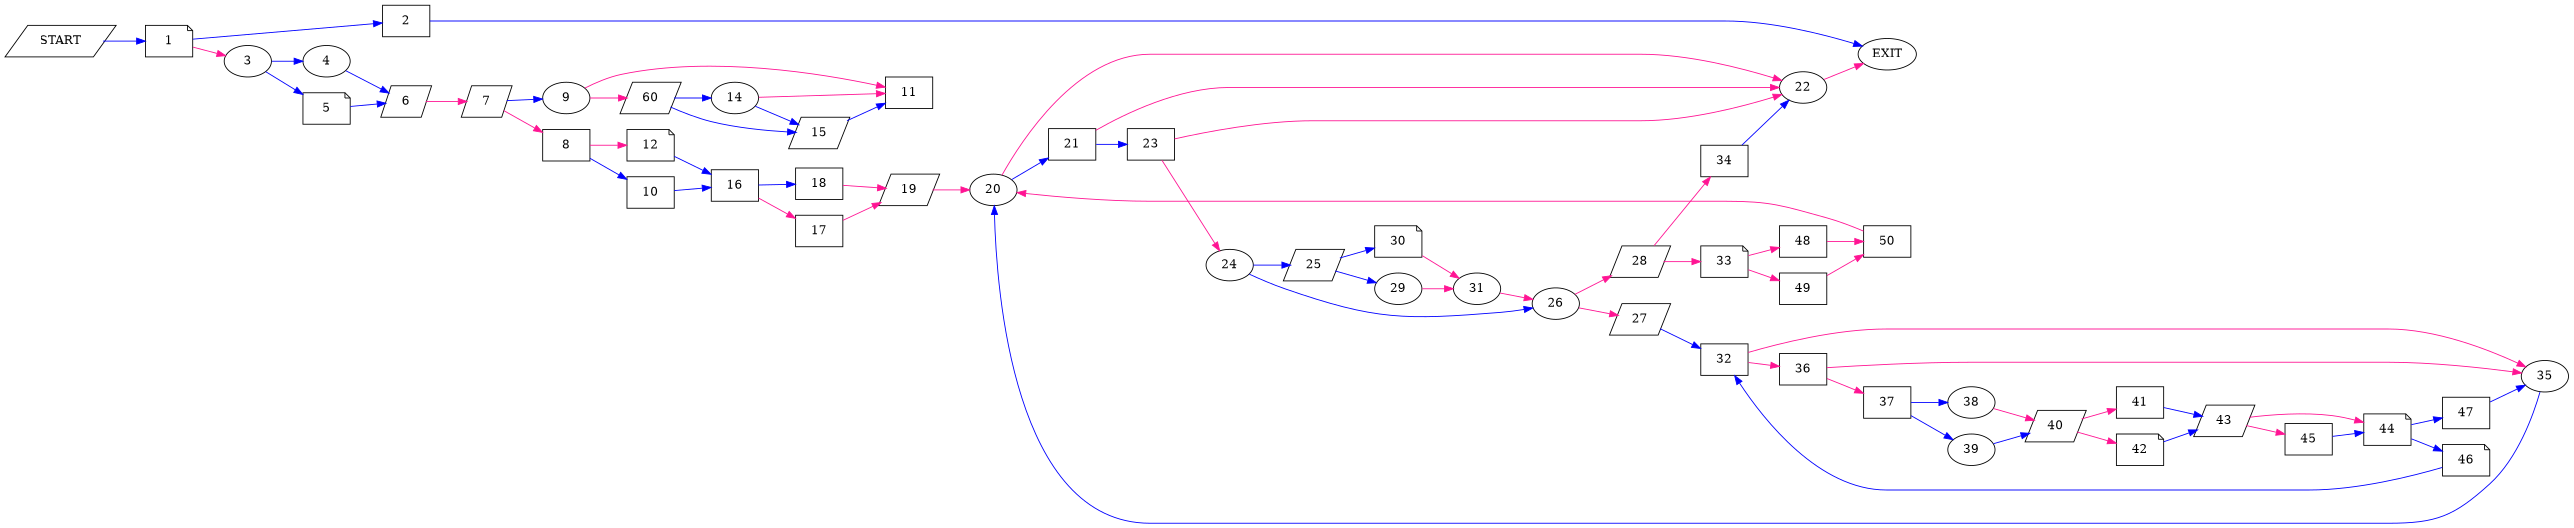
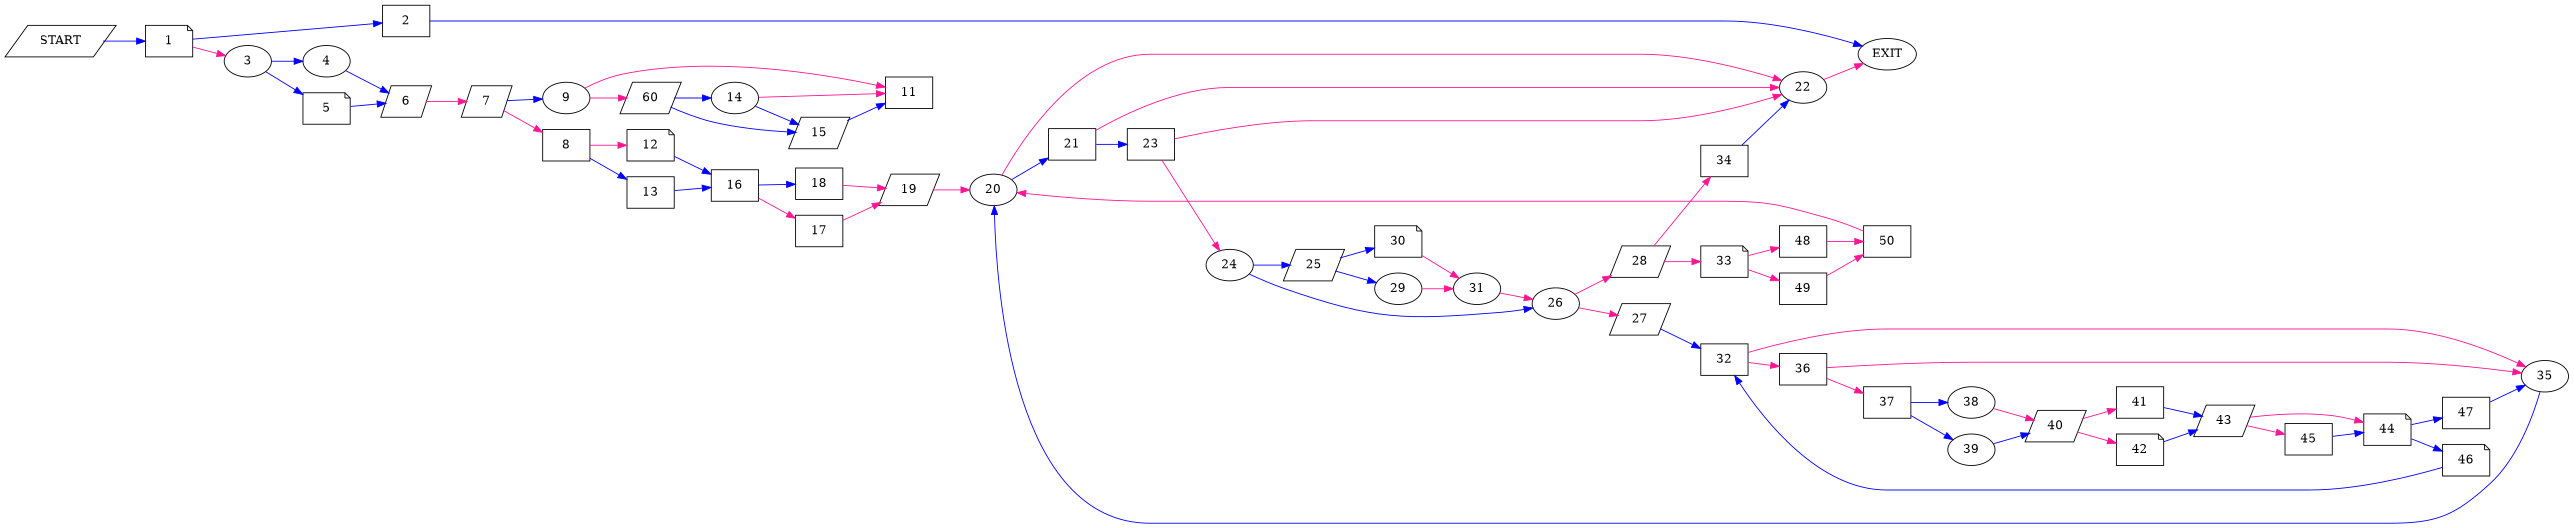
  digraph {
    rankdir=LR
    node [shape=box]
    edge [color=deeppink]
    n1 [label=START shape=parallelogram]
    1 [shape=note]
    2
    3 [shape=ellipse]
    n5 [label=EXIT shape=ellipse]
    4 [shape=ellipse]
    5 [shape=note]
    6 [shape=parallelogram]
    7 [shape=parallelogram]
    8
    9 [shape=ellipse]
    12 [shape=note]
-   13 [label=10]
+   13
    n14 [label=60 shape=parallelogram]
    11
    16
    14 [shape=ellipse]
    15 [shape=parallelogram]
    17
    18
    19 [shape=parallelogram]
    20 [shape=ellipse]
    21
    22 [shape=ellipse]
    23
    24 [shape=ellipse]
    25 [shape=parallelogram]
    26 [shape=ellipse]
    29 [shape=ellipse]
    30 [shape=note]
    27 [shape=parallelogram]
    28 [shape=parallelogram]
    31 [shape=ellipse]
    32
    33 [shape=note]
    34
    35 [shape=ellipse]
    36
    48
    49
    37
    50
    38 [shape=ellipse]
    39 [shape=ellipse]
    40 [shape=parallelogram]
    41
    42 [shape=note]
    43 [shape=parallelogram]
    44 [shape=note]
    45
    46 [shape=note]
    47
    n1 -> 1 [color=blue]
    1 -> 2 [color=blue]
    1 -> 3
    2 -> n5 [color=blue]
    3 -> 4 [color=blue]
    3 -> 5 [color=blue]
    4 -> 6 [color=blue]
    5 -> 6 [color=blue]
    6 -> 7
    7 -> 8
    7 -> 9 [color=blue]
    8 -> 12
    8 -> 13 [color=blue]
    9 -> n14
    9 -> 11
    12 -> 16 [color=blue]
    13 -> 16 [color=blue]
    n14 -> 14 [color=blue]
    n14 -> 15 [color=blue]
    16 -> 17
    16 -> 18 [color=blue]
    14 -> 11
    14 -> 15 [color=blue]
    15 -> 11 [color=blue]
    17 -> 19
    18 -> 19
    19 -> 20
    20 -> 21 [color=blue]
    20 -> 22
    21 -> 22
    21 -> 23 [color=blue]
    22 -> n5
    23 -> 22
    23 -> 24
    24 -> 25 [color=blue]
    24 -> 26 [color=blue]
    25 -> 29 [color=blue]
    25 -> 30 [color=blue]
    26 -> 27
    26 -> 28
    29 -> 31
    30 -> 31
    27 -> 32 [color=blue]
    28 -> 33
    28 -> 34
    31 -> 26
    32 -> 35
    32 -> 36
    33 -> 48
    33 -> 49
    34 -> 22 [color=blue]
    35 -> 20 [color=blue]
    36 -> 35
    36 -> 37
    48 -> 50
    49 -> 50
    37 -> 38 [color=blue]
    37 -> 39 [color=blue]
    50 -> 20
    38 -> 40
    39 -> 40 [color=blue]
    40 -> 41
    40 -> 42
    41 -> 43 [color=blue]
    42 -> 43 [color=blue]
    43 -> 44
    43 -> 45
    44 -> 46 [color=blue]
    44 -> 47 [color=blue]
    45 -> 44 [color=blue]
    46 -> 32 [color=blue]
    47 -> 35 [color=blue]
  }
